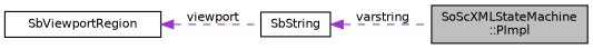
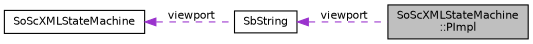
  digraph {
    rankdir=LR
    node [color=black fillcolor=white fontname=Helvetica fontsize=10 shape=record style=filled]
    edge [color=darkorchid3 dir=back fontname=Helvetica fontsize=10 labelfontname=Helvetica labelfontsize=10 style=dashed]
    n1 [fillcolor=grey75 fontcolor=black height=0.2 label="SoScXMLStateMachine\l::PImpl" width=0.4]
    n2 [height=0.2 label=SbString width=0.4]
-   n3 [height=0.2 label=SbViewportRegion width=0.4]
-   n2 -> n1 [label=" varstring"]
+   n3 [height=0.2 label=SoScXMLStateMachine width=0.4]
+   n2 -> n1 [label=" viewport"]
    n3 -> n2 [label=" viewport"]
  }
